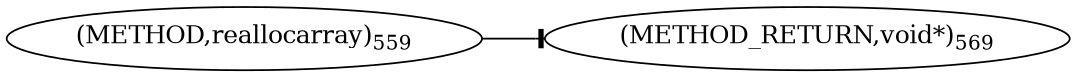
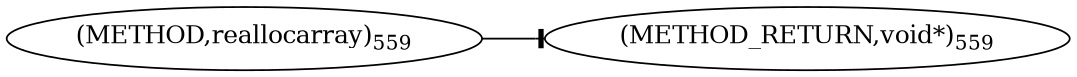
  digraph {
    rankdir=LR
    n1 [label=<(METHOD,reallocarray)<SUB>559</SUB>>]
-   n2 [label=<(METHOD_RETURN,void*)<SUB>569</SUB>>]
+   n2 [label=<(METHOD_RETURN,void*)<SUB>559</SUB>>]
    n1 -> n2 [arrowhead=tee]
  }
